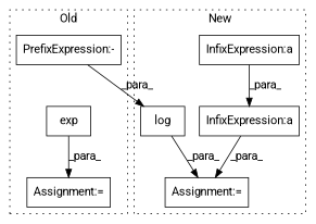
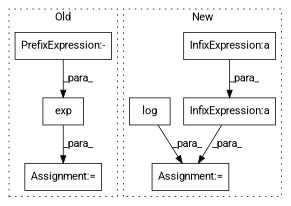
  digraph {
    fontname=Roboto
    node [a=32 fontname=Roboto l=1 shape=box]
    edge [fontname=Roboto]
    n1 [l="4,1" label=exp s="550,566"]
    n2 [a=7 label="Assignment:=" s=793]
    n3 [a=38 label="PrefixExpression:-" s=554]
    n4 [l="4,1" label=log s="825,840"]
    n5 [a=7 label="Assignment:=" s=1076]
    n6 [a=27 l=3 label="InfixExpression:a" s=956]
    n7 [a=27 l=3 label="InfixExpression:a" s=949]
    subgraph cluster_1 {
      label=Old
      style=dotted
      n1
      n2
      n3
    }
    subgraph cluster_2 {
      label=New
      style=dotted
      n4
      n5
      n6
      n7
    }
    n1 -> n2 [label=_para_]
-   n3 -> n4 [label=_para_]
+   n3 -> n1 [label=_para_]
    n4 -> n5 [label=_para_]
    n6 -> n7 [label=_para_]
    n7 -> n5 [label=_para_]
  }
